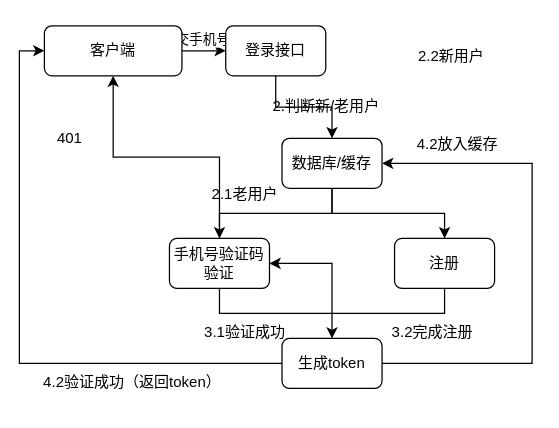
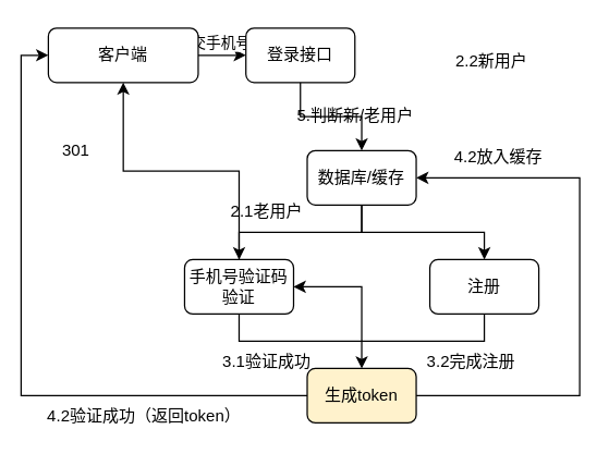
  <mxCell id="0" />
  <mxCell id="1" parent="0" />
  <mxCell id="2" style="edgeStyle=orthogonalEdgeStyle;rounded=0;orthogonalLoop=1;jettySize=auto;html=1;" edge="1" parent="1" source="4" target="6"><mxGeometry relative="1" as="geometry" /></mxCell>
  <mxCell id="3" value="1.提交手机号验证码" style="edgeLabel;html=1;align=center;verticalAlign=middle;resizable=0;points=[];" vertex="1" connectable="0" parent="2"><mxGeometry x="-0.128" relative="1" as="geometry"><mxPoint x="2" y="-10" as="offset" /></mxGeometry></mxCell>
  <mxCell id="4" value="客户端" style="rounded=1;whiteSpace=wrap;html=1;" vertex="1" parent="1"><mxGeometry x="35" y="20" width="110" height="40" as="geometry" /></mxCell>
  <mxCell id="5" style="edgeStyle=orthogonalEdgeStyle;rounded=0;orthogonalLoop=1;jettySize=auto;html=1;" edge="1" parent="1" source="6" target="9"><mxGeometry relative="1" as="geometry" /></mxCell>
  <mxCell id="6" value="登录接口" style="rounded=1;whiteSpace=wrap;html=1;" vertex="1" parent="1"><mxGeometry x="180" y="20" width="80" height="40" as="geometry" /></mxCell>
  <mxCell id="7" style="edgeStyle=orthogonalEdgeStyle;rounded=0;orthogonalLoop=1;jettySize=auto;html=1;exitX=0.5;exitY=1;exitDx=0;exitDy=0;" edge="1" parent="1" source="9" target="16"><mxGeometry relative="1" as="geometry"><Array as="points"><mxPoint x="265" y="170" /><mxPoint x="355" y="170" /></Array></mxGeometry></mxCell>
  <mxCell id="8" style="edgeStyle=orthogonalEdgeStyle;rounded=0;orthogonalLoop=1;jettySize=auto;html=1;entryX=0.5;entryY=0;entryDx=0;entryDy=0;exitX=0.5;exitY=1;exitDx=0;exitDy=0;" edge="1" parent="1" source="9" target="13"><mxGeometry relative="1" as="geometry"><Array as="points"><mxPoint x="265" y="170" /><mxPoint x="175" y="170" /></Array></mxGeometry></mxCell>
  <mxCell id="9" value="数据库/缓存" style="rounded=1;whiteSpace=wrap;html=1;" vertex="1" parent="1"><mxGeometry x="225" y="110" width="80" height="40" as="geometry" /></mxCell>
- <mxCell id="10" value="2.判断新/老用户" style="text;html=1;align=center;verticalAlign=middle;resizable=0;points=[];autosize=1;strokeColor=none;fillColor=none;" vertex="1" parent="1"><mxGeometry x="205" y="70" width="110" height="30" as="geometry" /></mxCell>
+ <mxCell id="10" value="5.判断新/老用户" style="text;html=1;align=center;verticalAlign=middle;resizable=0;points=[];autosize=1;strokeColor=none;fillColor=none;" vertex="1" parent="1"><mxGeometry x="205" y="70" width="110" height="30" as="geometry" /></mxCell>
  <mxCell id="11" style="edgeStyle=orthogonalEdgeStyle;rounded=0;orthogonalLoop=1;jettySize=auto;html=1;entryX=0.5;entryY=1;entryDx=0;entryDy=0;" edge="1" parent="1" source="13" target="4"><mxGeometry relative="1" as="geometry" /></mxCell>
  <mxCell id="12" style="edgeStyle=orthogonalEdgeStyle;rounded=0;orthogonalLoop=1;jettySize=auto;html=1;exitX=0.5;exitY=1;exitDx=0;exitDy=0;" edge="1" parent="1" source="13" target="20"><mxGeometry relative="1" as="geometry" /></mxCell>
  <mxCell id="13" value="手机号验证码验证" style="rounded=1;whiteSpace=wrap;html=1;" vertex="1" parent="1"><mxGeometry x="135" y="190" width="80" height="40" as="geometry" /></mxCell>
  <mxCell id="14" style="edgeStyle=orthogonalEdgeStyle;rounded=0;orthogonalLoop=1;jettySize=auto;html=1;exitX=0.5;exitY=1;exitDx=0;exitDy=0;" edge="1" parent="1" source="16" target="13"><mxGeometry relative="1" as="geometry" /></mxCell>
  <mxCell id="15" style="edgeStyle=orthogonalEdgeStyle;rounded=0;orthogonalLoop=1;jettySize=auto;html=1;entryX=1;entryY=0.5;entryDx=0;entryDy=0;exitX=1;exitY=0.5;exitDx=0;exitDy=0;" edge="1" parent="1" source="20" target="9"><mxGeometry relative="1" as="geometry"><mxPoint x="505" y="170" as="targetPoint" /><Array as="points"><mxPoint x="425" y="290" /><mxPoint x="425" y="130" /></Array></mxGeometry></mxCell>
  <mxCell id="16" value="注册" style="rounded=1;whiteSpace=wrap;html=1;" vertex="1" parent="1"><mxGeometry x="315" y="190" width="80" height="40" as="geometry" /></mxCell>
  <mxCell id="17" value="2.2新用户" style="text;html=1;align=center;verticalAlign=middle;resizable=0;points=[];autosize=1;strokeColor=none;fillColor=none;" vertex="1" parent="1"><mxGeometry x="320" y="30" width="80" height="30" as="geometry" /></mxCell>
  <mxCell id="18" value="2.1老用户" style="text;html=1;align=center;verticalAlign=middle;resizable=0;points=[];autosize=1;strokeColor=none;fillColor=none;" vertex="1" parent="1"><mxGeometry x="155" y="140" width="80" height="30" as="geometry" /></mxCell>
  <mxCell id="19" style="edgeStyle=orthogonalEdgeStyle;rounded=0;orthogonalLoop=1;jettySize=auto;html=1;entryX=0;entryY=0.5;entryDx=0;entryDy=0;" edge="1" parent="1" source="20" target="4"><mxGeometry relative="1" as="geometry" /></mxCell>
- <mxCell id="20" value="生成token" style="rounded=1;whiteSpace=wrap;html=1;" vertex="1" parent="1"><mxGeometry x="225" y="270" width="80" height="40" as="geometry" /></mxCell>
- <mxCell id="21" value="401" style="text;html=1;align=center;verticalAlign=middle;resizable=0;points=[];autosize=1;strokeColor=none;fillColor=none;" vertex="1" parent="1"><mxGeometry x="35" y="95" width="40" height="30" as="geometry" /></mxCell>
+ <mxCell id="20" value="生成token" style="rounded=1;whiteSpace=wrap;html=1;fillColor=#fff2cc;" vertex="1" parent="1"><mxGeometry x="225" y="270" width="80" height="40" as="geometry" /></mxCell>
+ <mxCell id="21" value="301" style="text;html=1;align=center;verticalAlign=middle;resizable=0;points=[];autosize=1;strokeColor=none;fillColor=none;" vertex="1" parent="1"><mxGeometry x="35" y="95" width="40" height="30" as="geometry" /></mxCell>
  <mxCell id="22" value="4.2验证成功（返回token）" style="text;html=1;align=center;verticalAlign=middle;resizable=0;points=[];autosize=1;strokeColor=none;fillColor=none;" vertex="1" parent="1"><mxGeometry x="20" y="290" width="170" height="30" as="geometry" /></mxCell>
  <mxCell id="23" value="3.1验证成功" style="text;html=1;align=center;verticalAlign=middle;resizable=0;points=[];autosize=1;strokeColor=none;fillColor=none;" vertex="1" parent="1"><mxGeometry x="150" y="250" width="90" height="30" as="geometry" /></mxCell>
  <mxCell id="24" value="3.2完成注册" style="text;html=1;align=center;verticalAlign=middle;resizable=0;points=[];autosize=1;strokeColor=none;fillColor=none;" vertex="1" parent="1"><mxGeometry x="300" y="250" width="90" height="30" as="geometry" /></mxCell>
  <mxCell id="25" value="4.2放入缓存" style="text;html=1;align=center;verticalAlign=middle;resizable=0;points=[];autosize=1;strokeColor=none;fillColor=none;" vertex="1" parent="1"><mxGeometry x="320" y="100" width="90" height="30" as="geometry" /></mxCell>
